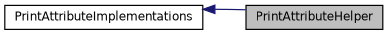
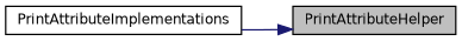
  digraph {
    rankdir=RL
    fontname="DejaVu Sans"
    node [color=black fontname="DejaVu Sans" fontsize=10 shape=record style=filled]
    n1 [fillcolor=grey75 fontcolor=black height=0.2 label=PrintAttributeHelper width=0.4]
    n2 [fillcolor=white height=0.2 label=PrintAttributeImplementations width=0.4]
-   n2 -> n1 [color=midnightblue dir=back fontname="DejaVu Sans" fontsize=10 labelfontname=Helvetica labelfontsize=10 style=solid]
+   n1 -> n2 [color=midnightblue dir=back fontname="DejaVu Sans" fontsize=10 labelfontname=Helvetica labelfontsize=10 style=solid]
  }
